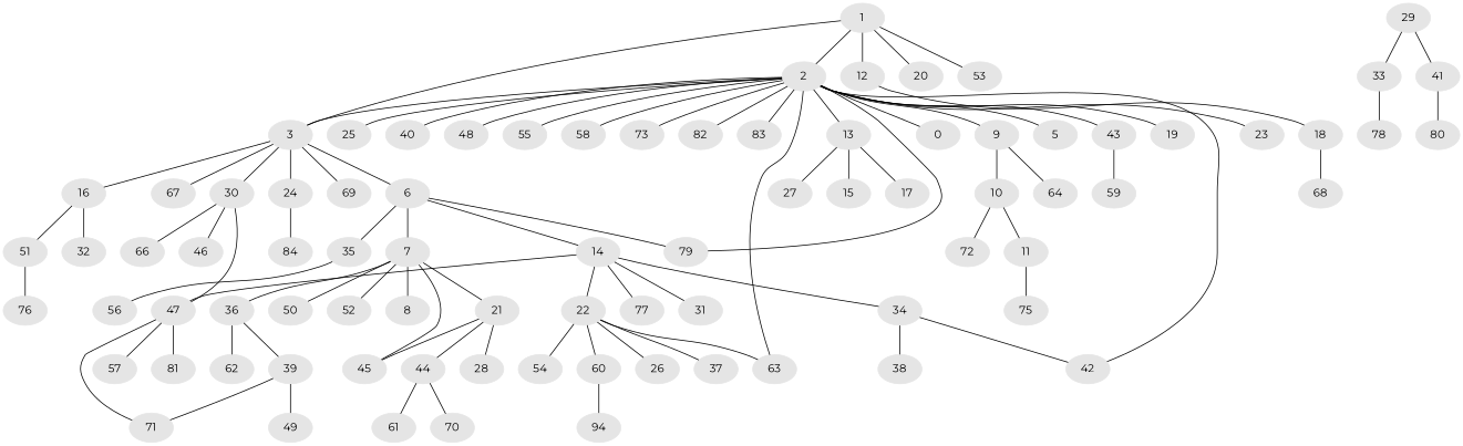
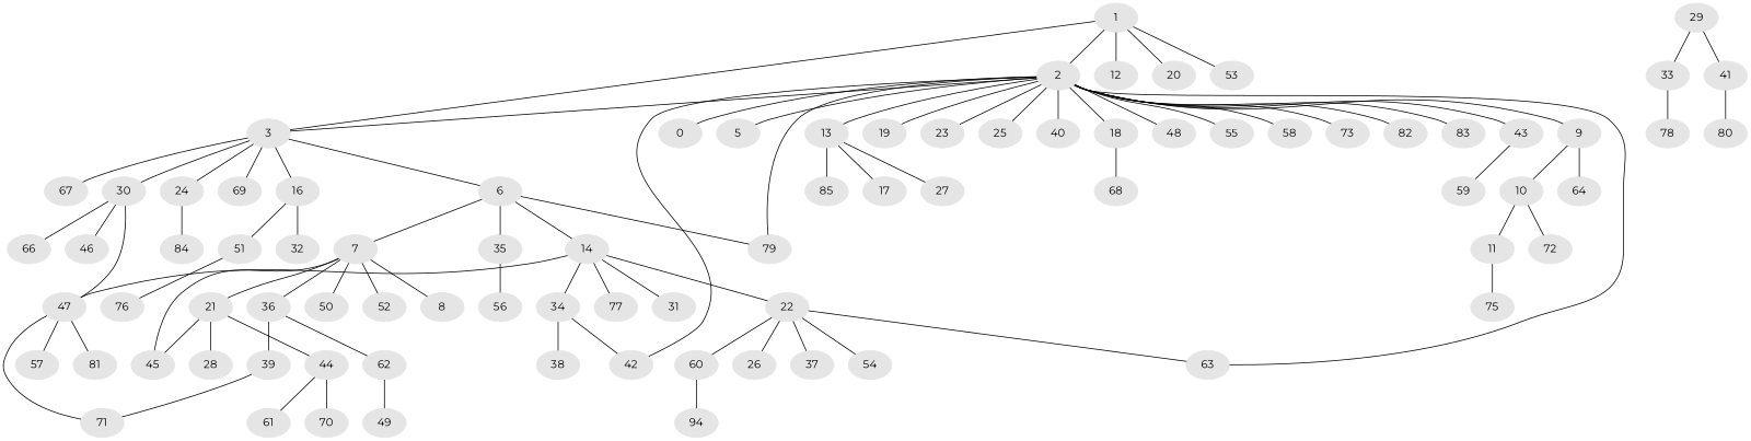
  graph {
    fontname=Montserrat
    node [color=gray90 fontname=Montserrat style=filled]
    edge [fontname=Montserrat]
    1
    2
    3
    12
    20
    53
    n7 [label=0]
    5
    9
    13
    18
    19
    23
    25
    40
    42
    43
    48
    55
    58
    63
    73
    79
    82
    83
    6
    16
    24
    30
    67
    69
    10
    64
-   15
+   15 [label=85]
    17
    27
    68
    59
    7
    14
    35
    32
    51
    84
    47
    46
    66
    8
    21
    36
    45
    50
    52
    22
    31
    34
    77
    56
    28
    44
    39
    62
    11
    72
    75
    26
    37
    54
    60
    38
    71
    57
    81
    76
    61
    70
    n77 [label=94]
    29
    33
    41
    78
    80
    49
    1 -- 2
    1 -- 3
    1 -- 12
    1 -- 20
    1 -- 53
    2 -- 3
    2 -- n7
    2 -- 5
    2 -- 9
    2 -- 13
-   12 -- 18
+   2 -- 18
    2 -- 19
    2 -- 23
    2 -- 25
    2 -- 40
    2 -- 42
    2 -- 43
    2 -- 48
    2 -- 55
    2 -- 58
    2 -- 63
    2 -- 73
    2 -- 79
    2 -- 82
    2 -- 83
    3 -- 6
    3 -- 16
    3 -- 24
    3 -- 30
    3 -- 67
    3 -- 69
    9 -- 10
    9 -- 64
    13 -- 15
    13 -- 17
    13 -- 27
    18 -- 68
    43 -- 59
    6 -- 79
    6 -- 7
    6 -- 14
    6 -- 35
    16 -- 32
    16 -- 51
    24 -- 84
    30 -- 47
    30 -- 46
    30 -- 66
    10 -- 11
    10 -- 72
    7 -- 8
    7 -- 21
    7 -- 36
    7 -- 45
    7 -- 50
    7 -- 52
    14 -- 47
    14 -- 22
    14 -- 31
    14 -- 34
    14 -- 77
    35 -- 56
    51 -- 76
    47 -- 71
    47 -- 57
    47 -- 81
    21 -- 45
    21 -- 28
    21 -- 44
    36 -- 39
    36 -- 62
    22 -- 63
    22 -- 26
    22 -- 37
    22 -- 54
    22 -- 60
    34 -- 42
    34 -- 38
    44 -- 61
    44 -- 70
    39 -- 71
-   39 -- 49
+   62 -- 49
    11 -- 75
    60 -- n77
    29 -- 33
    29 -- 41
    33 -- 78
    41 -- 80
  }
